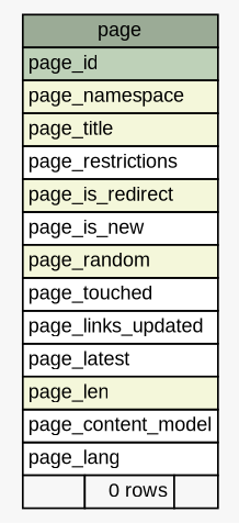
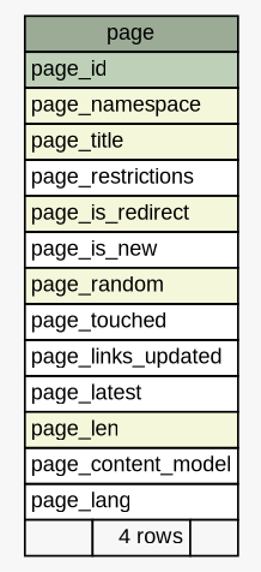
  digraph {
    bgcolor="#f7f7f7"
    fontname="Liberation Sans"
    fontsize=11
    nodesep=0.18
    rankdir=RL
    ranksep=0.46
-   n1 [fontname="Liberation Sans" fontsize=11 label=<     <TABLE BORDER="0" CELLBORDER="1" CELLSPACING="0" BGCOLOR="#ffffff">       <TR><TD COLSPAN="3" BGCOLOR="#9bab96" ALIGN="CENTER">page</TD></TR>       <TR><TD PORT="page_id" COLSPAN="3" BGCOLOR="#bed1b8" ALIGN="LEFT">page_id</TD></TR>       <TR><TD PORT="page_namespace" COLSPAN="3" BGCOLOR="#f4f7da" ALIGN="LEFT">page_namespace</TD></TR>       <TR><TD PORT="page_title" COLSPAN="3" BGCOLOR="#f4f7da" ALIGN="LEFT">page_title</TD></TR>       <TR><TD PORT="page_restrictions" COLSPAN="3" ALIGN="LEFT">page_restrictions</TD></TR>       <TR><TD PORT="page_is_redirect" COLSPAN="3" BGCOLOR="#f4f7da" ALIGN="LEFT">page_is_redirect</TD></TR>       <TR><TD PORT="page_is_new" COLSPAN="3" ALIGN="LEFT">page_is_new</TD></TR>       <TR><TD PORT="page_random" COLSPAN="3" BGCOLOR="#f4f7da" ALIGN="LEFT">page_random</TD></TR>       <TR><TD PORT="page_touched" COLSPAN="3" ALIGN="LEFT">page_touched</TD></TR>       <TR><TD PORT="page_links_updated" COLSPAN="3" ALIGN="LEFT">page_links_updated</TD></TR>       <TR><TD PORT="page_latest" COLSPAN="3" ALIGN="LEFT">page_latest</TD></TR>       <TR><TD PORT="page_len" COLSPAN="3" BGCOLOR="#f4f7da" ALIGN="LEFT">page_len</TD></TR>       <TR><TD PORT="page_content_model" COLSPAN="3" ALIGN="LEFT">page_content_model</TD></TR>       <TR><TD PORT="page_lang" COLSPAN="3" ALIGN="LEFT">page_lang</TD></TR>       <TR><TD ALIGN="LEFT" BGCOLOR="#f7f7f7">  </TD><TD ALIGN="RIGHT" BGCOLOR="#f7f7f7">0 rows</TD><TD ALIGN="RIGHT" BGCOLOR="#f7f7f7">  </TD></TR>     </TABLE>> shape=plaintext]
+   n1 [fontname="Liberation Sans" fontsize=11 label=<     <TABLE BORDER="0" CELLBORDER="1" CELLSPACING="0" BGCOLOR="#ffffff">       <TR><TD COLSPAN="3" BGCOLOR="#9bab96" ALIGN="CENTER">page</TD></TR>       <TR><TD PORT="page_id" COLSPAN="3" BGCOLOR="#bed1b8" ALIGN="LEFT">page_id</TD></TR>       <TR><TD PORT="page_namespace" COLSPAN="3" BGCOLOR="#f4f7da" ALIGN="LEFT">page_namespace</TD></TR>       <TR><TD PORT="page_title" COLSPAN="3" BGCOLOR="#f4f7da" ALIGN="LEFT">page_title</TD></TR>       <TR><TD PORT="page_restrictions" COLSPAN="3" ALIGN="LEFT">page_restrictions</TD></TR>       <TR><TD PORT="page_is_redirect" COLSPAN="3" BGCOLOR="#f4f7da" ALIGN="LEFT">page_is_redirect</TD></TR>       <TR><TD PORT="page_is_new" COLSPAN="3" ALIGN="LEFT">page_is_new</TD></TR>       <TR><TD PORT="page_random" COLSPAN="3" BGCOLOR="#f4f7da" ALIGN="LEFT">page_random</TD></TR>       <TR><TD PORT="page_touched" COLSPAN="3" ALIGN="LEFT">page_touched</TD></TR>       <TR><TD PORT="page_links_updated" COLSPAN="3" ALIGN="LEFT">page_links_updated</TD></TR>       <TR><TD PORT="page_latest" COLSPAN="3" ALIGN="LEFT">page_latest</TD></TR>       <TR><TD PORT="page_len" COLSPAN="3" BGCOLOR="#f4f7da" ALIGN="LEFT">page_len</TD></TR>       <TR><TD PORT="page_content_model" COLSPAN="3" ALIGN="LEFT">page_content_model</TD></TR>       <TR><TD PORT="page_lang" COLSPAN="3" ALIGN="LEFT">page_lang</TD></TR>       <TR><TD ALIGN="LEFT" BGCOLOR="#f7f7f7">  </TD><TD ALIGN="RIGHT" BGCOLOR="#f7f7f7">4 rows</TD><TD ALIGN="RIGHT" BGCOLOR="#f7f7f7">  </TD></TR>     </TABLE>> shape=plaintext]
  }
